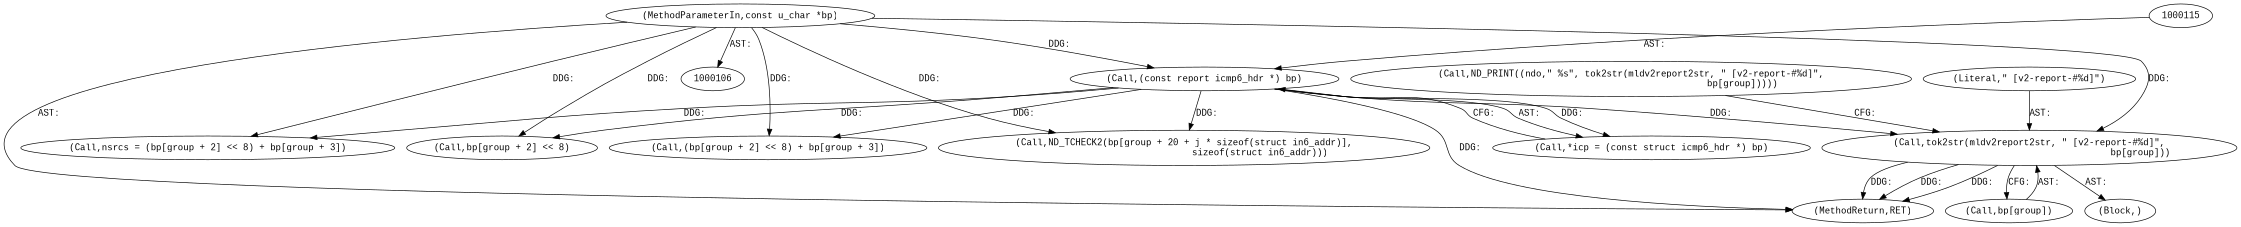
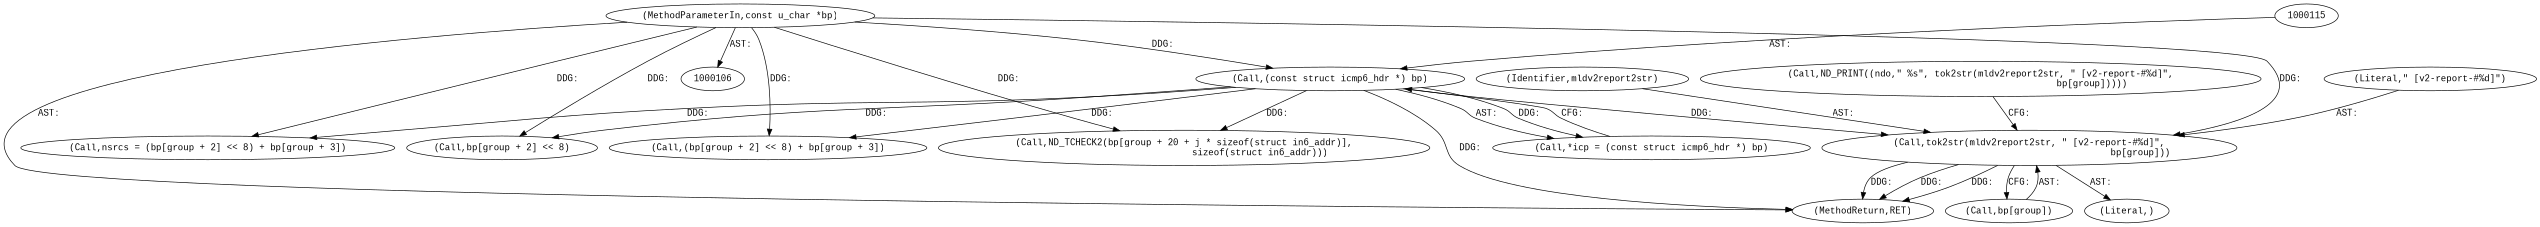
  digraph {
    fontname="Liberation Mono"
    node [fontname="Liberation Mono"]
    edge [fontname="Liberation Mono"]
    n1 [label="(Call,tok2str(mldv2report2str, \" [v2-report-#%d]\",\n                                         bp[group]))"]
-   n2 [label="(Block,)"]
+   n2 [label="(Literal,)"]
    n3 [label="(MethodReturn,RET)"]
    n4 [label="(Call,bp[group])"]
-   n5 [label="(Call,(const report icmp6_hdr *) bp)"]
+   n5 [label="(Call,(const struct icmp6_hdr *) bp)"]
    n6 [label="(Call,nsrcs = (bp[group + 2] << 8) + bp[group + 3])"]
    n7 [label="(Call,bp[group + 2] << 8)"]
    n8 [label="(Call,(bp[group + 2] << 8) + bp[group + 3])"]
    n9 [label="(Call,ND_TCHECK2(bp[group + 20 + j * sizeof(struct in6_addr)],\n                            sizeof(struct in6_addr)))"]
    n10 [label="(Call,*icp = (const struct icmp6_hdr *) bp)"]
    n11 [label="(MethodParameterIn,const u_char *bp)"]
    1000106
+   n13 [label="(Identifier,mldv2report2str)"]
    n14 [label="(Call,ND_PRINT((ndo,\" %s\", tok2str(mldv2report2str, \" [v2-report-#%d]\",\n                                         bp[group]))))"]
    n15 [label="(Literal,\" [v2-report-#%d]\")"]
    1000115
    n1 -> n2 [label="AST: "]
    n1 -> n3 [label="DDG: "]
    n1 -> n3 [label="DDG: "]
    n1 -> n3 [label="DDG: "]
    n1 -> n4 [label="CFG: "]
    n4 -> n1 [label="AST: "]
    n5 -> n1 [label="DDG: "]
    n5 -> n3 [label="DDG: "]
    n5 -> n6 [label="DDG: "]
    n5 -> n7 [label="DDG: "]
    n5 -> n8 [label="DDG: "]
    n5 -> n9 [label="DDG: "]
    n5 -> n10 [label="AST: "]
    n5 -> n10 [label="DDG: "]
    n10 -> n5 [label="CFG: "]
    n11 -> n1 [label="DDG: "]
    n11 -> n3 [label="AST: "]
    n11 -> n5 [label="DDG: "]
    n11 -> n6 [label="DDG: "]
    n11 -> n7 [label="DDG: "]
    n11 -> n8 [label="DDG: "]
    n11 -> n9 [label="DDG: "]
    n11 -> 1000106 [label="AST: "]
+   n13 -> n1 [label="AST: "]
    n14 -> n1 [label="CFG: "]
    n15 -> n1 [label="AST: "]
    1000115 -> n5 [label="AST: "]
  }
